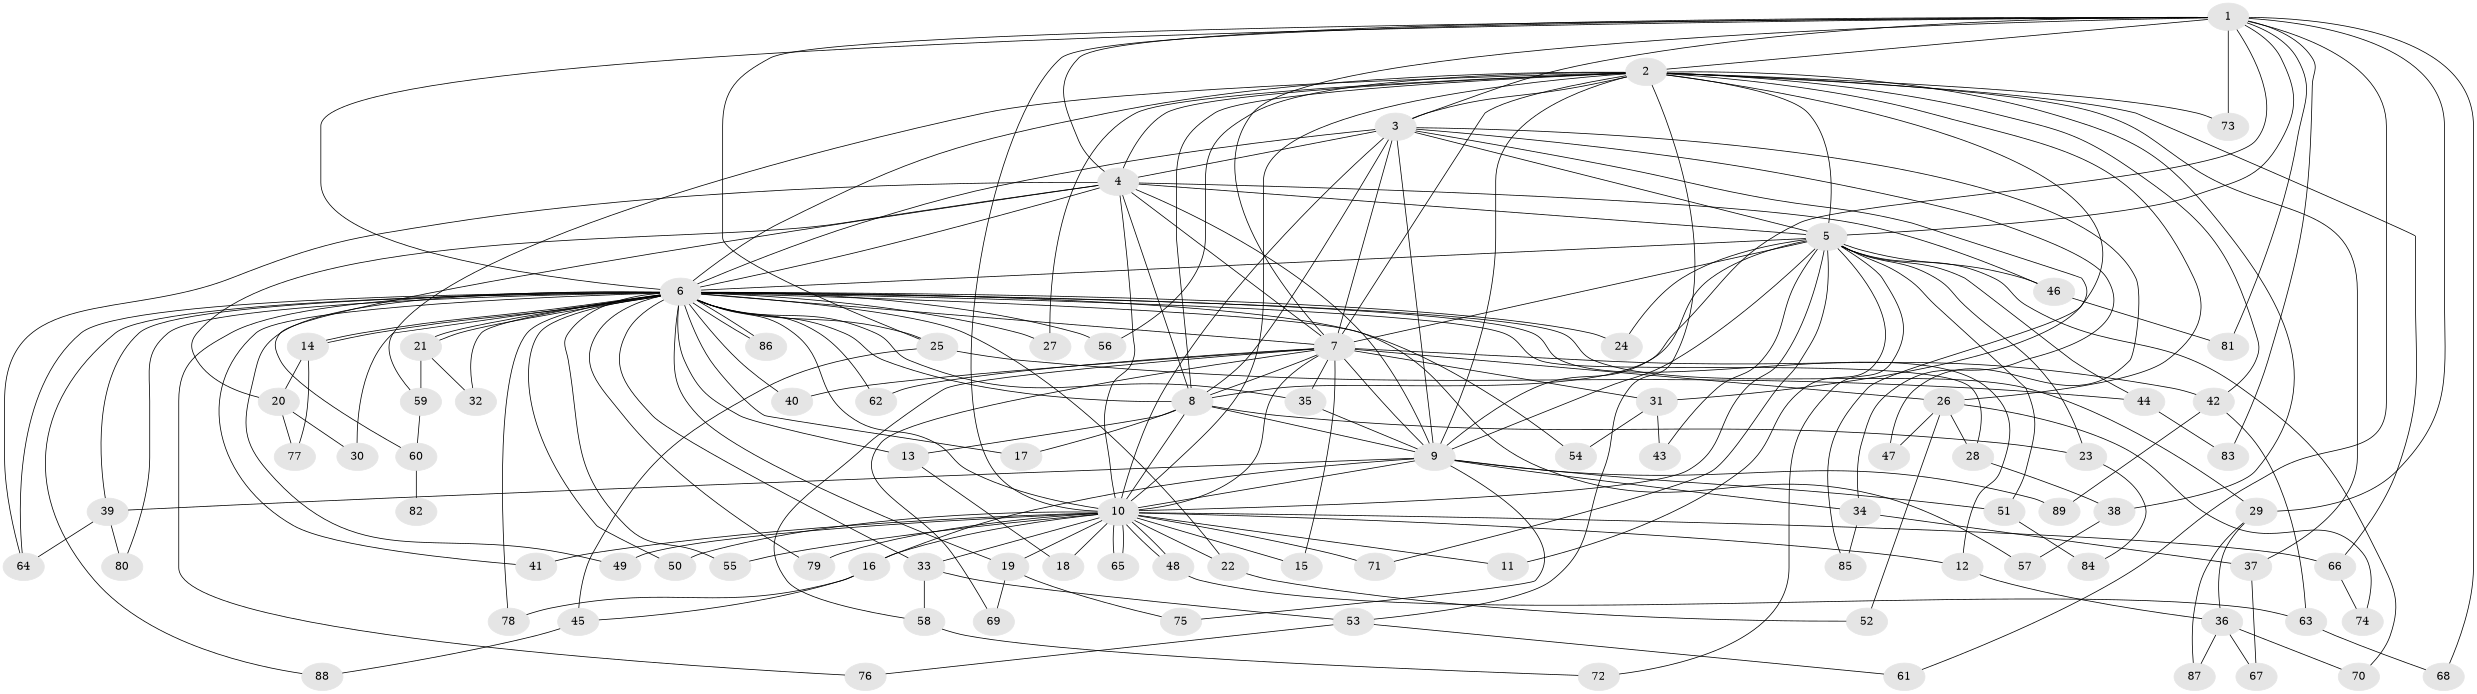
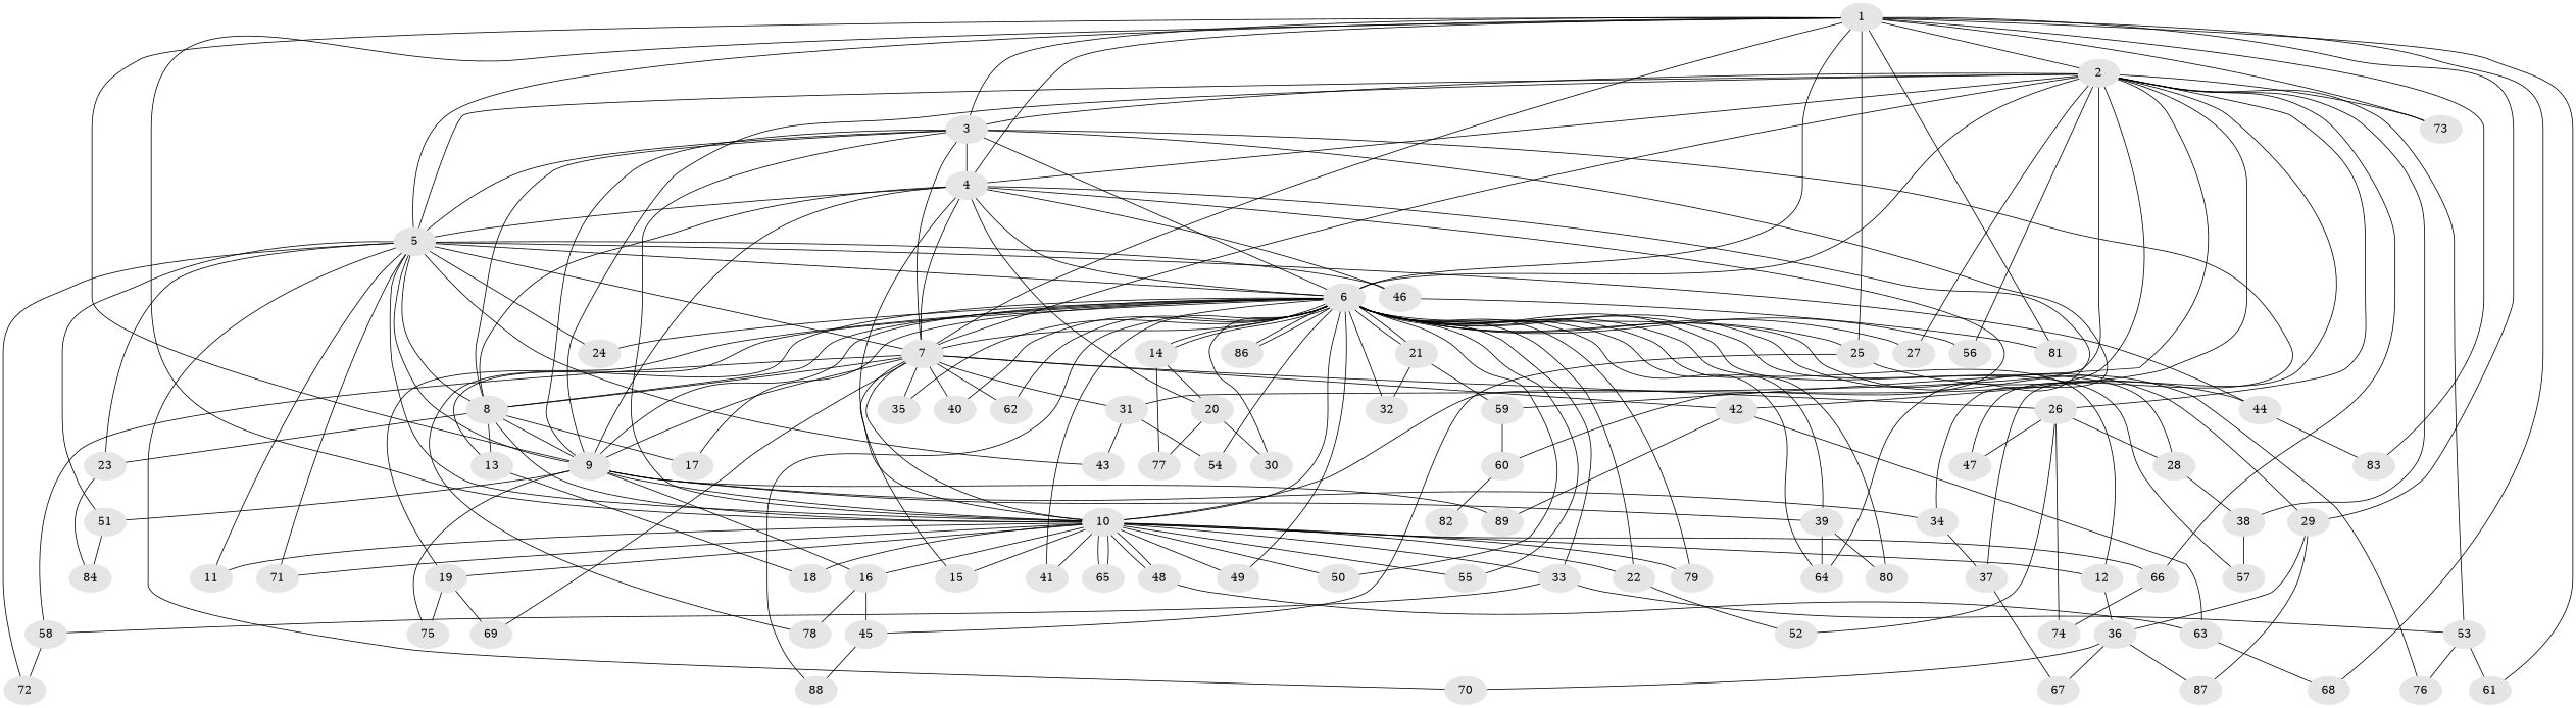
  graph {
    node [color=gray90 style=filled]
    1
    2
    3
    4
    5
    6
    7
    9
    10
    25
    29
    61
    68
    73
    81
    83
    8
    26
    27
    31
    37
    38
    42
    53
    56
    59
    66
    34
    47
-   85
    20
    46
    60
    64
    11
    23
    24
    43
    44
    51
    70
    71
    72
    12
    13
    14
    17
    19
    21
    22
    28
    30
    32
    33
    35
    39
    40
    41
    49
    50
    54
    55
    57
    62
    76
    78
    79
    80
    86
    88
    15
    58
    69
    16
    75
    89
    18
    48
    65
    45
    36
    87
    52
    74
    67
    63
    77
    82
    84
    1 -- 2
    1 -- 3
    1 -- 4
    1 -- 5
    1 -- 6
    1 -- 7
    1 -- 9
    1 -- 10
    1 -- 25
    1 -- 29
    1 -- 61
    1 -- 68
    1 -- 73
    1 -- 81
    1 -- 83
    2 -- 3
    2 -- 4
    2 -- 5
    2 -- 6
    2 -- 7
    2 -- 9
    2 -- 10
    2 -- 73
-   2 -- 8
    2 -- 26
    2 -- 27
    2 -- 31
    2 -- 37
    2 -- 38
    2 -- 42
    2 -- 53
    2 -- 56
    2 -- 59
    2 -- 66
    3 -- 4
    3 -- 5
    3 -- 6
    3 -- 7
    3 -- 9
    3 -- 10
    3 -- 8
    3 -- 34
    3 -- 47
-   3 -- 85
    4 -- 5
    4 -- 6
    4 -- 7
    4 -- 9
    4 -- 10
    4 -- 8
    4 -- 20
    4 -- 46
    4 -- 60
    4 -- 64
    5 -- 6
    5 -- 7
    5 -- 9
    5 -- 10
    5 -- 8
    5 -- 46
    5 -- 11
    5 -- 23
    5 -- 24
    5 -- 43
    5 -- 44
    5 -- 51
    5 -- 70
    5 -- 71
    5 -- 72
    6 -- 7
-   35 -- 9
+   6 -- 9
    6 -- 10
    6 -- 25
    6 -- 29
    6 -- 8
    6 -- 27
    6 -- 56
    6 -- 64
    6 -- 24
    6 -- 12
    6 -- 13
    6 -- 14
    6 -- 14
    6 -- 17
    6 -- 19
    6 -- 21
    6 -- 21
    6 -- 22
    6 -- 28
    6 -- 30
    6 -- 32
    6 -- 33
    6 -- 35
    6 -- 39
    6 -- 40
    6 -- 41
    6 -- 49
    6 -- 50
    6 -- 54
    6 -- 55
    6 -- 57
    6 -- 62
    6 -- 76
    6 -- 78
    6 -- 79
    6 -- 80
    6 -- 86
    6 -- 86
    6 -- 88
    7 -- 9
    7 -- 10
    7 -- 8
    7 -- 26
    7 -- 31
    7 -- 42
    7 -- 35
    7 -- 40
    7 -- 62
    7 -- 15
    7 -- 58
    7 -- 69
    9 -- 10
    9 -- 34
    9 -- 51
    9 -- 39
    9 -- 16
    9 -- 75
    9 -- 89
    10 -- 66
    10 -- 11
    10 -- 71
    10 -- 12
    10 -- 19
    10 -- 22
    10 -- 33
    10 -- 41
    10 -- 49
    10 -- 50
    10 -- 55
    10 -- 79
    10 -- 15
    10 -- 16
    10 -- 18
    10 -- 48
    10 -- 48
    10 -- 65
    10 -- 65
    25 -- 44
    25 -- 45
    29 -- 36
    29 -- 87
    8 -- 9
    8 -- 10
    8 -- 23
    8 -- 13
    8 -- 17
    26 -- 47
    26 -- 28
    26 -- 52
    26 -- 74
    31 -- 43
    31 -- 54
    37 -- 67
    38 -- 57
    42 -- 89
    42 -- 63
    53 -- 61
    53 -- 76
    59 -- 60
    66 -- 74
    34 -- 37
-   34 -- 85
    20 -- 30
    20 -- 77
    46 -- 81
    60 -- 82
    23 -- 84
    44 -- 83
    51 -- 84
    12 -- 36
    13 -- 18
    14 -- 20
    14 -- 77
    19 -- 69
    19 -- 75
    21 -- 59
    21 -- 32
    22 -- 52
    28 -- 38
    33 -- 53
    33 -- 58
    39 -- 64
    39 -- 80
    58 -- 72
    16 -- 78
    16 -- 45
    48 -- 63
    45 -- 88
    36 -- 70
    36 -- 87
    36 -- 67
    63 -- 68
  }
